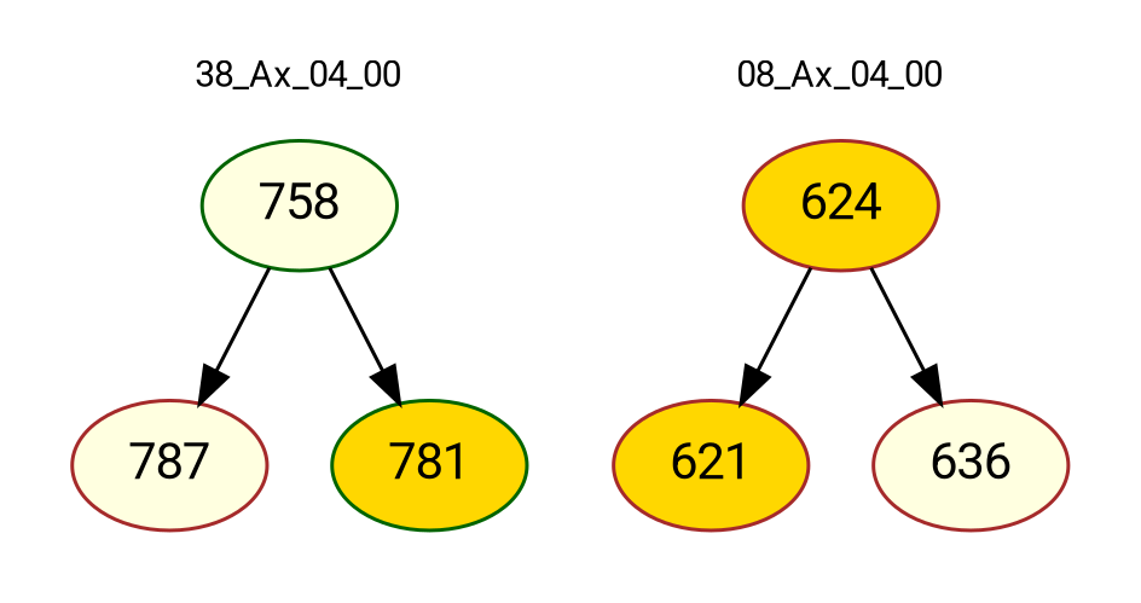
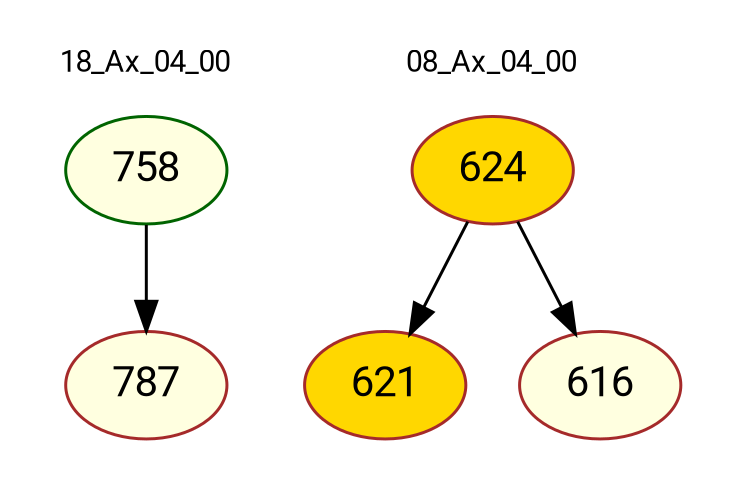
  digraph {
    fontname=Roboto
    node [color=brown fillcolor=lightyellow fontname=Roboto style=filled]
    edge [color=black fontname=Roboto]
    n1 [label=787]
    n2 [color=darkgreen label=758]
-   n3 [color=darkgreen fillcolor=gold label=781]
    n4 [fillcolor=gold label=624]
    n5 [fillcolor=gold label=621]
-   n6 [label=636]
+   n6 [label=616]
    subgraph cluster_1 {
      color=white
      fontsize=10
-     label="38_Ax_04_00"
+     label="18_Ax_04_00"
      n1
      n2
-     n3
    }
    subgraph cluster_2 {
      color=white
      fontsize=10
      label="08_Ax_04_00"
      n4
      n5
      n6
    }
    n2 -> n1
-   n2 -> n3
    n4 -> n5
    n4 -> n6
  }
